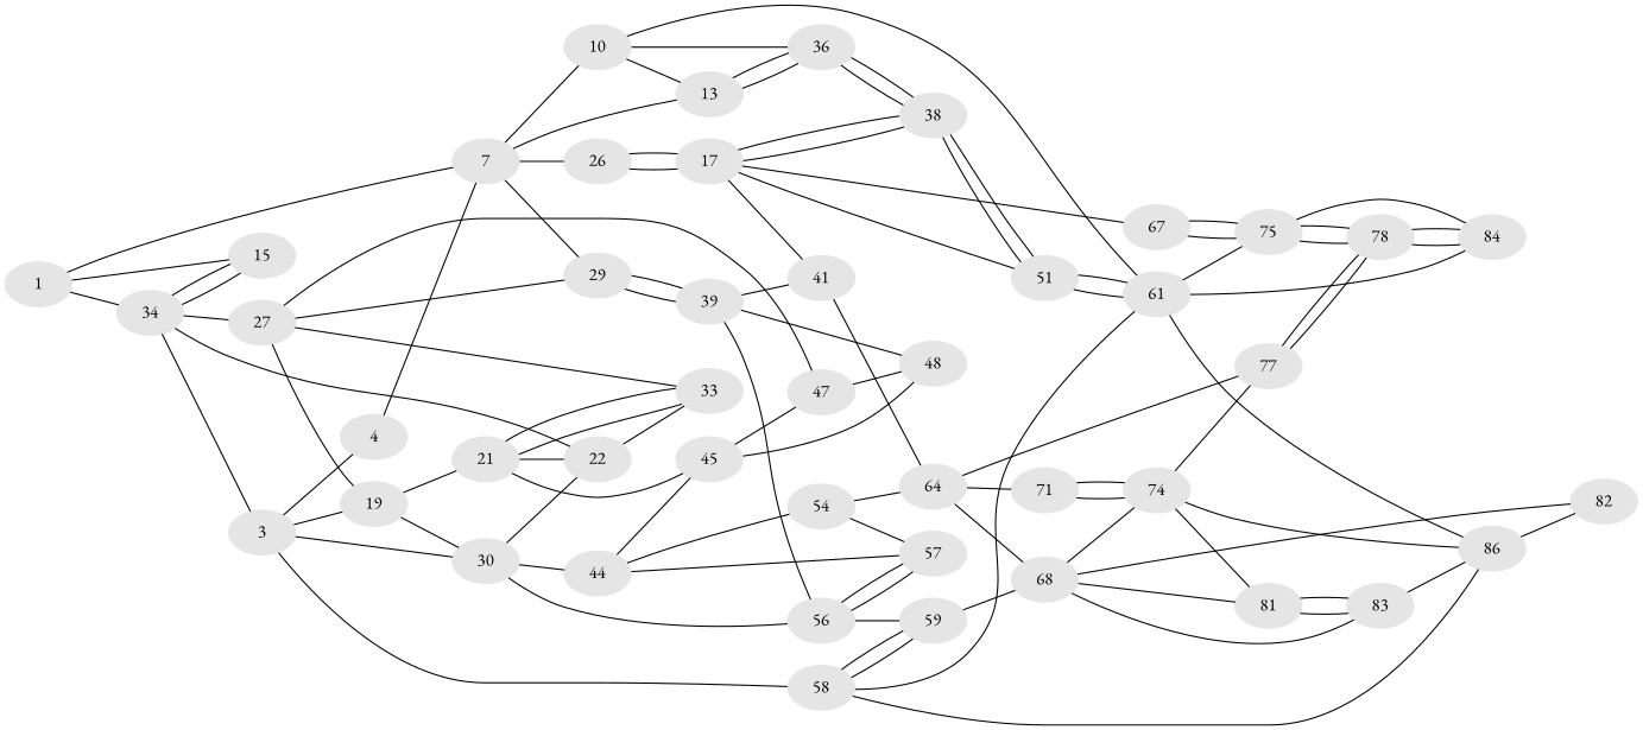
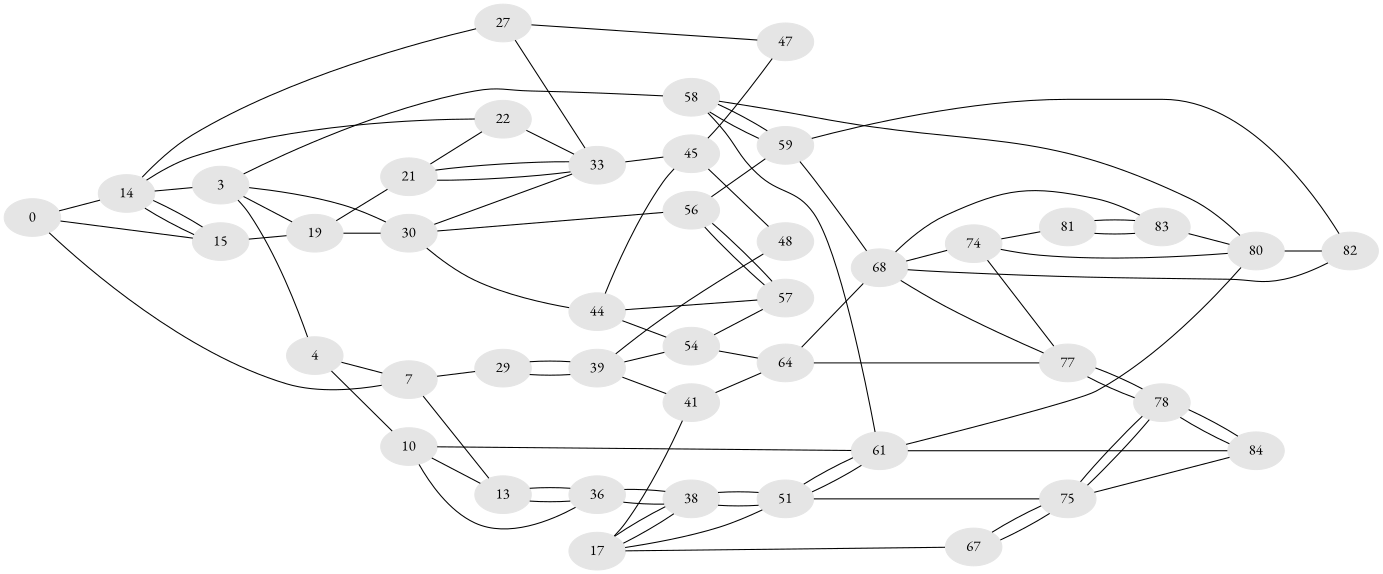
  graph {
    fontname="EB Garamond"
    rankdir=LR
    node [color=gray90 fontname="EB Garamond" style=filled]
    edge [fontname="EB Garamond"]
-   1 [super="+2+5"]
+   1 [super="+2+5" label=0]
    7 [super="+8+25"]
-   14 [super="+23" label=34]
+   14 [super="+23"]
    15 [super="+17+16"]
    3 [super="+18"]
    4 [super="+9"]
    19 [super="+20"]
    30 [super="+32"]
    58
    13
-   26
    29
    22
    27 [super="+28"]
    10 [super="+11"]
    21
    33 [super="+34"]
    44 [super="+53"]
    56
    61 [super="+62"]
    59 [super="+60"]
-   86 [super="+88"]
+   86 [super="+88" label=80]
    36
    n24 [label=17 super="+42"]
    39 [super="+40"]
    38
    75 [super="+76"]
    84 [super="+85"]
    47
    45 [super="+46"]
    41 [super="+66"]
    51
    67
    48 [super="+52"]
    54 [super="+63"]
    57
    64 [super="+65+70"]
    68 [super="+82+69"]
-   71 [super="+72"]
    77
    n41 [label=82]
    74 [super="+79"]
    81
    83
    78
    1 -- 7
    1 -- 14 [weight=2]
    1 -- 15
    7 -- 13
-   7 -- 26 [weight=2]
    7 -- 29
    14 -- 15
    14 -- 15
    14 -- 3
    14 -- 22
    14 -- 27
-   27 -- 19
+   15 -- 19
    3 -- 4
    3 -- 19
    3 -- 30 [weight=2]
    3 -- 58
    4 -- 7
-   7 -- 10 [weight=2]
+   4 -- 10 [weight=2]
    19 -- 30
    19 -- 21
-   30 -- 22
+   30 -- 33
    30 -- 44
    30 -- 56
    58 -- 61
    58 -- 59
    58 -- 59
    58 -- 86
    13 -- 36
    13 -- 36
-   26 -- n24
-   26 -- n24
    29 -- 39
    29 -- 39
    22 -- 33
-   27 -- 29
    27 -- 33
    27 -- 47
    10 -- 13
    10 -- 61
    10 -- 36
    21 -- 22
    21 -- 33
    21 -- 33
-   21 -- 45
+   33 -- 45
    44 -- 45
    44 -- 54
    44 -- 57
    56 -- 59
    56 -- 57
    56 -- 57
    61 -- 86
-   61 -- 75
+   51 -- 75
    61 -- 84 [weight=2]
    59 -- 68
+   59 -- n41
    86 -- n41
    36 -- 38
    36 -- 38
    n24 -- 38
    n24 -- 38
    n24 -- 41
    n24 -- 51
    n24 -- 67
    39 -- 41
    39 -- 48 [weight=2]
-   39 -- 56
+   39 -- 54
    38 -- 51
    38 -- 51
    75 -- 84
    75 -- 78
    75 -- 78
-   47 -- 48
    45 -- 47
    45 -- 48
    41 -- 64
    51 -- 61
    51 -- 61
    67 -- 75
    67 -- 75
    54 -- 57
    54 -- 64
    64 -- 68
-   64 -- 71 [weight=2]
    64 -- 77
    68 -- n41
    68 -- 74
-   68 -- 81
+   68 -- 77
    68 -- 83
-   71 -- 74
-   71 -- 74
    77 -- 78
    77 -- 78
    74 -- 86
    74 -- 77
    74 -- 81
    81 -- 83
    81 -- 83
    83 -- 86
    78 -- 84
    78 -- 84
  }
